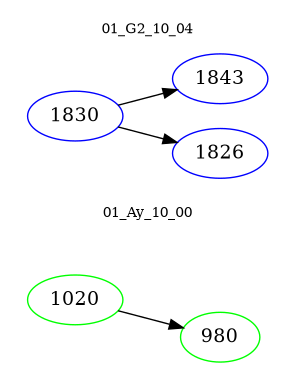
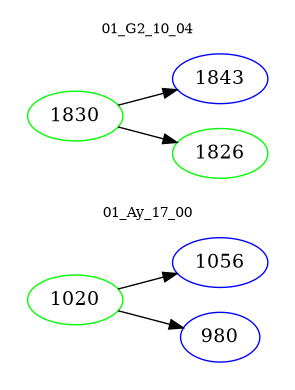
  digraph {
    rankdir=LR
    node [color=blue]
    edge [color=black]
    n1 [color=green label=1020]
-   n2 [color=green label=980]
-   n4 [label=1830]
-   n5 [label=1826]
+   n2 [label=980]
+   n3 [label=1056]
+   n4 [color=green label=1830]
+   n5 [color=green label=1826]
    n6 [label=1843]
    subgraph cluster_1 {
      color=white
      fontsize=10
-     label="01_Ay_10_00"
+     label="01_Ay_17_00"
      n1
      n2
+     n3
    }
    subgraph cluster_2 {
      color=white
      fontsize=10
      label="01_G2_10_04"
      n4
      n5
      n6
    }
    n1 -> n2
+   n1 -> n3
    n4 -> n5
    n4 -> n6
  }
